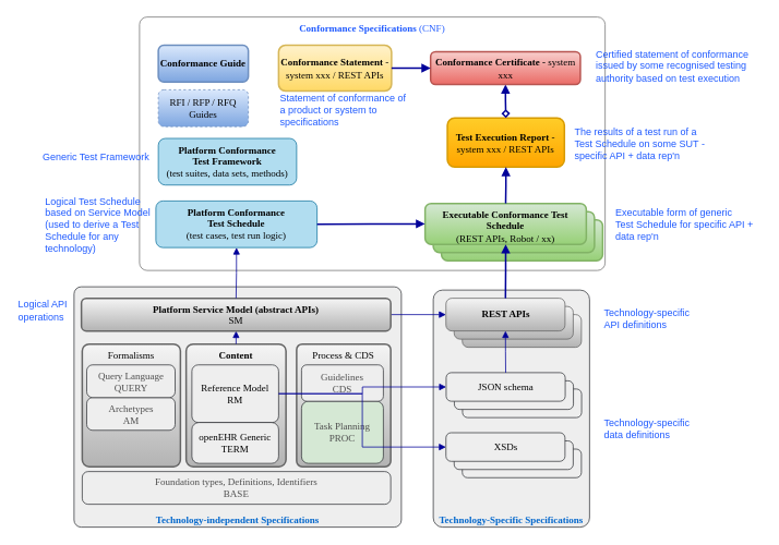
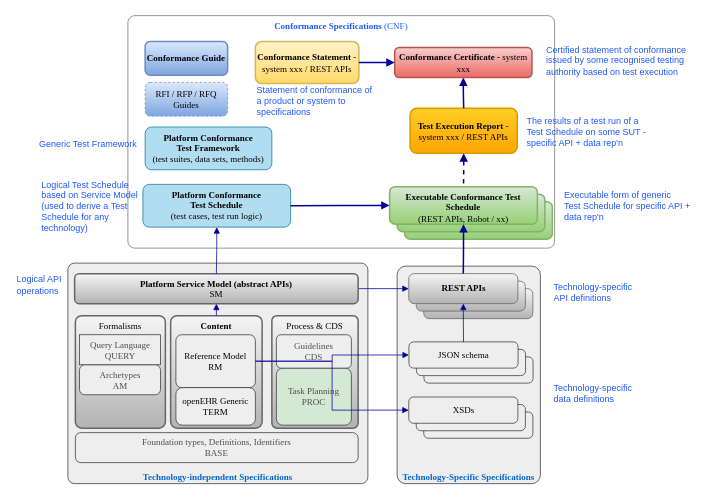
  <mxCell id="0" />
  <mxCell id="1" parent="0" />
  <mxCell id="2" value="&lt;span&gt;Technology-Specific Specifications&lt;/span&gt;" style="rounded=1;whiteSpace=wrap;html=1;glass=0;labelBackgroundColor=none;strokeColor=#36393d;strokeWidth=1;fillColor=#eeeeee;fontFamily=Verdana;fontSize=12;align=center;shadow=0;comic=0;arcSize=6;fontStyle=1;verticalAlign=bottom;fontColor=#0066CC;" parent="1" vertex="1"><mxGeometry x="529" y="354" width="191" height="290" as="geometry" /></mxCell>
  <mxCell id="3" value="JSON schema" style="rounded=1;whiteSpace=wrap;html=1;glass=0;labelBackgroundColor=none;strokeColor=#36393d;strokeWidth=1;fillColor=#eeeeee;fontFamily=Verdana;fontSize=12;align=center;shadow=0;comic=0;arcSize=18;fontStyle=0;" vertex="1" parent="1"><mxGeometry x="564.75" y="475" width="145.5" height="35" as="geometry" /></mxCell>
  <mxCell id="4" value="JSON schema" style="rounded=1;whiteSpace=wrap;html=1;glass=0;labelBackgroundColor=none;strokeColor=#36393d;strokeWidth=1;fillColor=#eeeeee;fontFamily=Verdana;fontSize=12;align=center;shadow=0;comic=0;arcSize=18;fontStyle=0;" vertex="1" parent="1"><mxGeometry x="554.75" y="465" width="145.5" height="35" as="geometry" /></mxCell>
  <mxCell id="5" value="XSDs" style="rounded=1;whiteSpace=wrap;html=1;glass=0;labelBackgroundColor=none;strokeColor=#36393d;strokeWidth=1;fillColor=#eeeeee;fontFamily=Verdana;fontSize=12;align=center;shadow=0;comic=0;arcSize=18;fontStyle=0;" vertex="1" parent="1"><mxGeometry x="564.5" y="548.5" width="145.5" height="35" as="geometry" /></mxCell>
  <mxCell id="6" value="XSDs" style="rounded=1;whiteSpace=wrap;html=1;glass=0;labelBackgroundColor=none;strokeColor=#36393d;strokeWidth=1;fillColor=#eeeeee;fontFamily=Verdana;fontSize=12;align=center;shadow=0;comic=0;arcSize=18;fontStyle=0;" vertex="1" parent="1"><mxGeometry x="554.5" y="538.5" width="145.5" height="35" as="geometry" /></mxCell>
  <mxCell id="7" value="&lt;span style=&quot;font-size: 12px&quot;&gt;&lt;font&gt;&lt;b&gt;Conformance Specifications&amp;nbsp;&lt;/b&gt;(&lt;/font&gt;&lt;/span&gt;CNF&lt;span style=&quot;font-size: 12px&quot;&gt;&lt;font&gt;)&lt;/font&gt;&lt;/span&gt;" style="rounded=1;whiteSpace=wrap;html=1;glass=0;labelBackgroundColor=none;strokeWidth=1;fontFamily=Verdana;fontSize=12;align=center;shadow=0;comic=0;arcSize=3;fontStyle=0;fontColor=#1F5AFF;strokeColor=#757575;verticalAlign=top;" parent="1" vertex="1"><mxGeometry x="170" y="20" width="569" height="310" as="geometry" /></mxCell>
  <mxCell id="8" value="&lt;span style=&quot;font-size: 12px&quot;&gt;&lt;br style=&quot;font-size: 12px&quot;&gt;&lt;/span&gt;" style="rounded=1;whiteSpace=wrap;html=1;glass=0;labelBackgroundColor=none;strokeColor=#82b366;strokeWidth=2;fillColor=#d5e8d4;fontFamily=Verdana;fontSize=12;align=center;shadow=0;comic=0;arcSize=15;fontStyle=1;rotation=0;verticalAlign=top;gradientColor=#97d077;" vertex="1" parent="1"><mxGeometry x="539" y="268" width="197" height="50" as="geometry" /></mxCell>
  <mxCell id="9" value="&lt;span style=&quot;font-size: 12px&quot;&gt;&lt;br style=&quot;font-size: 12px&quot;&gt;&lt;/span&gt;" style="rounded=1;whiteSpace=wrap;html=1;glass=0;labelBackgroundColor=none;strokeColor=#82b366;strokeWidth=2;fillColor=#d5e8d4;fontFamily=Verdana;fontSize=12;align=center;shadow=0;comic=0;arcSize=15;fontStyle=1;rotation=0;verticalAlign=top;gradientColor=#97d077;" vertex="1" parent="1"><mxGeometry x="529" y="258" width="197" height="50" as="geometry" /></mxCell>
  <mxCell id="10" value="REST APIs" style="rounded=1;whiteSpace=wrap;html=1;glass=0;labelBackgroundColor=none;strokeColor=#666666;strokeWidth=1;fillColor=#f5f5f5;fontFamily=Verdana;fontSize=12;align=center;shadow=0;comic=0;arcSize=18;fontStyle=1;gradientColor=#b3b3b3;" vertex="1" parent="1"><mxGeometry x="564.5" y="384" width="145.5" height="40" as="geometry" /></mxCell>
  <mxCell id="11" value="REST APIs" style="rounded=1;whiteSpace=wrap;html=1;glass=0;labelBackgroundColor=none;strokeColor=#666666;strokeWidth=1;fillColor=#f5f5f5;fontFamily=Verdana;fontSize=12;align=center;shadow=0;comic=0;arcSize=18;fontStyle=1;gradientColor=#b3b3b3;" vertex="1" parent="1"><mxGeometry x="554.5" y="374" width="145.5" height="40" as="geometry" /></mxCell>
  <mxCell id="12" value="&lt;font style=&quot;font-size: 12px;&quot;&gt;Technology-independent Specifications&lt;/font&gt;" style="rounded=1;whiteSpace=wrap;html=1;glass=0;labelBackgroundColor=none;strokeWidth=1;fontFamily=Verdana;fontSize=12;align=center;shadow=0;comic=0;arcSize=3;fontStyle=1;verticalAlign=bottom;fillColor=#eeeeee;strokeColor=#36393d;fontColor=#0066CC;" parent="1" vertex="1"><mxGeometry x="90" y="350" width="400" height="294" as="geometry" /></mxCell>
  <mxCell id="13" value="&lt;span style=&quot;font-size: 12px&quot;&gt;Content&lt;/span&gt;" style="rounded=1;whiteSpace=wrap;html=1;glass=0;labelBackgroundColor=none;strokeColor=#666666;strokeWidth=2;fillColor=#f5f5f5;fontFamily=Verdana;fontSize=12;align=center;shadow=0;comic=0;arcSize=7;fontStyle=1;verticalAlign=top;gradientColor=#b3b3b3;" parent="1" vertex="1"><mxGeometry x="227" y="420" width="122" height="150" as="geometry" /></mxCell>
  <mxCell id="14" value="&lt;span style=&quot;font-size: 12px;&quot;&gt;Formalisms&lt;/span&gt;" style="rounded=1;whiteSpace=wrap;html=1;glass=0;labelBackgroundColor=none;strokeColor=#666666;strokeWidth=2;fillColor=#f5f5f5;fontFamily=Verdana;fontSize=12;align=center;shadow=0;comic=0;arcSize=7;fontStyle=0;verticalAlign=top;gradientColor=#b3b3b3;" parent="1" vertex="1"><mxGeometry x="100" y="420" width="120" height="150" as="geometry" /></mxCell>
  <mxCell id="15" value="Process &amp;amp; CDS" style="rounded=1;whiteSpace=wrap;html=1;glass=0;labelBackgroundColor=none;strokeColor=#666666;strokeWidth=2;fillColor=#f5f5f5;fontFamily=Verdana;fontSize=12;align=center;shadow=0;comic=0;arcSize=6;fontStyle=0;rotation=0;verticalAlign=top;gradientColor=#b3b3b3;" parent="1" vertex="1"><mxGeometry x="362" y="420" width="115" height="150" as="geometry" /></mxCell>
  <mxCell id="16" value="Archetypes&lt;br style=&quot;font-size: 12px&quot;&gt;&lt;font&gt;AM&lt;/font&gt;" style="rounded=1;whiteSpace=wrap;html=1;glass=0;labelBackgroundColor=none;strokeColor=#36393d;strokeWidth=1;fillColor=#eeeeee;fontFamily=Verdana;fontSize=12;align=center;shadow=0;comic=0;arcSize=18;fontStyle=0;fontColor=#4D4D4D;" parent="1" vertex="1"><mxGeometry x="105.5" y="485.5" width="108" height="40" as="geometry" /></mxCell>
  <mxCell id="17" value="&lt;span&gt;Foundation types, Definitions, Identifiers&lt;/span&gt;&lt;br style=&quot;font-size: 12px&quot;&gt;&lt;font&gt;BASE&lt;/font&gt;" style="rounded=1;whiteSpace=wrap;html=1;glass=0;labelBackgroundColor=none;strokeColor=#36393d;strokeWidth=1;fillColor=#eeeeee;fontFamily=Verdana;fontSize=12;align=center;shadow=0;comic=0;arcSize=18;fontStyle=0;fontColor=#4D4D4D;" parent="1" vertex="1"><mxGeometry x="100" y="576" width="377" height="40" as="geometry" /></mxCell>
  <mxCell id="18" value="Task Planning&lt;br style=&quot;font-size: 12px&quot;&gt;&lt;span style=&quot;font-size: 12px&quot;&gt;&lt;font&gt;PROC&lt;/font&gt;&lt;/span&gt;" style="rounded=1;whiteSpace=wrap;html=1;glass=0;labelBackgroundColor=none;strokeColor=#36393d;strokeWidth=1;fillColor=#d5e8d4;fontFamily=Verdana;fontSize=12;align=center;shadow=0;comic=0;arcSize=11;fontStyle=0;fontColor=#4D4D4D;" parent="1" vertex="1"><mxGeometry x="368" y="490" width="100" height="76" as="geometry" /></mxCell>
  <mxCell id="19" value="REST APIs" style="rounded=1;whiteSpace=wrap;html=1;glass=0;labelBackgroundColor=none;strokeColor=#666666;strokeWidth=1;fillColor=#f5f5f5;fontFamily=Verdana;fontSize=12;align=center;shadow=0;comic=0;arcSize=18;fontStyle=1;gradientColor=#b3b3b3;" parent="1" vertex="1"><mxGeometry x="544.5" y="364" width="145.5" height="40" as="geometry" /></mxCell>
  <mxCell id="20" value="JSON schema" style="rounded=1;whiteSpace=wrap;html=1;glass=0;labelBackgroundColor=none;strokeColor=#36393d;strokeWidth=1;fillColor=#eeeeee;fontFamily=Verdana;fontSize=12;align=center;shadow=0;comic=0;arcSize=18;fontStyle=0;" parent="1" vertex="1"><mxGeometry x="544.75" y="455" width="145.5" height="35" as="geometry" /></mxCell>
  <mxCell id="21" value="XSDs" style="rounded=1;whiteSpace=wrap;html=1;glass=0;labelBackgroundColor=none;strokeColor=#36393d;strokeWidth=1;fillColor=#eeeeee;fontFamily=Verdana;fontSize=12;align=center;shadow=0;comic=0;arcSize=18;fontStyle=0;" parent="1" vertex="1"><mxGeometry x="544.5" y="528.5" width="145.5" height="35" as="geometry" /></mxCell>
- <mxCell id="22" value="&lt;font&gt;Query Language&lt;br style=&quot;font-size: 12px&quot;&gt;&lt;/font&gt;&lt;font&gt;QUERY&lt;/font&gt;" style="rounded=1;whiteSpace=wrap;html=1;glass=0;labelBackgroundColor=none;strokeColor=#36393d;strokeWidth=1;fillColor=#eeeeee;fontFamily=Verdana;fontSize=12;align=center;shadow=0;comic=0;arcSize=18;fontStyle=0;fontColor=#4D4D4D;" parent="1" vertex="1"><mxGeometry x="105.5" y="445.5" width="108" height="40" as="geometry" /></mxCell>
+ <mxCell id="22" value="&lt;font&gt;Query Language&lt;br style=&quot;font-size: 12px&quot;&gt;&lt;/font&gt;&lt;font&gt;QUERY&lt;/font&gt;" style="whiteSpace=wrap;html=1;glass=0;labelBackgroundColor=none;strokeColor=#36393d;strokeWidth=1;fillColor=#eeeeee;fontFamily=Verdana;fontSize=12;align=center;shadow=0;comic=0;arcSize=18;fontStyle=0;fontColor=#4D4D4D;rounded=0;" parent="1" vertex="1"><mxGeometry x="105.5" y="445.5" width="108" height="40" as="geometry" /></mxCell>
  <mxCell id="23" value="Reference Model &lt;span style=&quot;font-size: 12px&quot;&gt;&lt;font&gt;RM&lt;/font&gt;&lt;/span&gt;" style="rounded=1;whiteSpace=wrap;html=1;glass=0;labelBackgroundColor=none;strokeColor=#36393d;strokeWidth=1;fillColor=#eeeeee;fontFamily=Verdana;fontSize=12;align=center;shadow=0;comic=0;arcSize=11;fontStyle=0;fontColor=#000000;" parent="1" vertex="1"><mxGeometry x="234" y="445.5" width="106" height="70.5" as="geometry" /></mxCell>
  <mxCell id="24" style="edgeStyle=orthogonalEdgeStyle;rounded=0;orthogonalLoop=1;jettySize=auto;html=1;exitX=0;exitY=0.5;exitDx=0;exitDy=0;startArrow=block;startFill=1;endArrow=none;endFill=0;strokeWidth=1;strokeColor=#000099;entryX=1;entryY=0.5;entryDx=0;entryDy=0;" edge="1" parent="1" source="19" target="26"><mxGeometry relative="1" as="geometry" /></mxCell>
  <mxCell id="25" value="" style="edgeStyle=orthogonalEdgeStyle;rounded=0;orthogonalLoop=1;jettySize=auto;html=1;startArrow=block;startFill=1;endArrow=none;endFill=0;strokeColor=#000099;strokeWidth=1;fontSize=12;fontColor=#000000;exitX=0.5;exitY=1;exitDx=0;exitDy=0;" edge="1" parent="1" source="26"><mxGeometry relative="1" as="geometry"><mxPoint x="288" y="420" as="targetPoint" /></mxGeometry></mxCell>
  <mxCell id="26" value="Platform Service Model (abstract APIs)&lt;br&gt;&lt;font style=&quot;font-weight: 400&quot;&gt;SM&lt;/font&gt;&lt;span style=&quot;font-weight: normal ; font-size: 12px&quot;&gt;&lt;br style=&quot;font-size: 12px&quot;&gt;&lt;/span&gt;" style="rounded=1;whiteSpace=wrap;html=1;glass=0;labelBackgroundColor=none;strokeColor=#666666;strokeWidth=2;fillColor=#f5f5f5;fontFamily=Verdana;fontSize=12;align=center;shadow=0;comic=0;arcSize=15;fontStyle=1;rotation=0;gradientColor=#b3b3b3;verticalAlign=top;fontColor=#000000;" parent="1" vertex="1"><mxGeometry x="99" y="364" width="378" height="40" as="geometry" /></mxCell>
  <mxCell id="27" value="Guidelines&lt;br style=&quot;font-size: 12px&quot;&gt;&lt;span style=&quot;font-size: 12px&quot;&gt;&lt;font&gt;CDS&lt;/font&gt;&lt;/span&gt;" style="rounded=1;whiteSpace=wrap;html=1;glass=0;labelBackgroundColor=none;strokeColor=#36393d;strokeWidth=1;fillColor=#eeeeee;fontFamily=Verdana;fontSize=12;align=center;shadow=0;comic=0;arcSize=14;fontStyle=0;fontColor=#4D4D4D;" parent="1" vertex="1"><mxGeometry x="368" y="445.5" width="100" height="44.5" as="geometry" /></mxCell>
  <mxCell id="28" value="&lt;span style=&quot;font-family: &amp;quot;verdana&amp;quot;&quot;&gt;openEHR Generic&lt;br&gt;&lt;/span&gt;&lt;span style=&quot;font-family: &amp;quot;verdana&amp;quot;&quot;&gt;&lt;font&gt;TERM&lt;/font&gt;&lt;/span&gt;" style="rounded=1;whiteSpace=wrap;html=1;glass=0;labelBackgroundColor=none;strokeColor=#36393d;strokeWidth=1;fillColor=#eeeeee;fontFamily=Verdana;fontSize=12;align=center;shadow=0;comic=0;arcSize=17;fontStyle=0;fontColor=#000000;" parent="1" vertex="1"><mxGeometry x="234" y="516" width="106" height="50" as="geometry" /></mxCell>
  <mxCell id="29" value="&lt;span style=&quot;font-size: 12px&quot;&gt;Platform Conformance&lt;br&gt;Test Schedule&lt;br&gt;&lt;span style=&quot;font-weight: normal&quot;&gt;(test cases, test run logic)&lt;/span&gt;&lt;br style=&quot;font-size: 12px&quot;&gt;&lt;/span&gt;" style="rounded=1;whiteSpace=wrap;html=1;glass=0;labelBackgroundColor=none;strokeColor=#10739e;strokeWidth=1;fillColor=#b1ddf0;fontFamily=Verdana;fontSize=12;align=center;shadow=0;comic=0;arcSize=15;fontStyle=1;rotation=0;verticalAlign=top;" vertex="1" parent="1"><mxGeometry x="190" y="245" width="197" height="57" as="geometry" /></mxCell>
  <mxCell id="30" style="edgeStyle=orthogonalEdgeStyle;rounded=0;orthogonalLoop=1;jettySize=auto;html=1;exitX=0.5;exitY=1;exitDx=0;exitDy=0;startArrow=block;startFill=1;endArrow=none;endFill=0;strokeWidth=1;strokeColor=#000099;entryX=0.5;entryY=0;entryDx=0;entryDy=0;" edge="1" parent="1" source="29" target="26"><mxGeometry relative="1" as="geometry"><mxPoint x="487" y="404" as="sourcePoint" /><mxPoint x="554.5" y="404" as="targetPoint" /></mxGeometry></mxCell>
  <mxCell id="31" value="&lt;span style=&quot;font-size: 12px&quot;&gt;Executable Conformance Test Schedule&lt;br&gt;&lt;span style=&quot;font-weight: normal&quot;&gt;(REST APIs, Robot / xx)&lt;/span&gt;&lt;br style=&quot;font-size: 12px&quot;&gt;&lt;/span&gt;" style="rounded=1;whiteSpace=wrap;html=1;glass=0;labelBackgroundColor=none;strokeColor=#82b366;strokeWidth=2;fillColor=#d5e8d4;fontFamily=Verdana;fontSize=12;align=center;shadow=0;comic=0;arcSize=15;fontStyle=1;rotation=0;verticalAlign=top;gradientColor=#97d077;" vertex="1" parent="1"><mxGeometry x="519" y="248" width="197" height="50" as="geometry" /></mxCell>
  <mxCell id="32" style="edgeStyle=orthogonalEdgeStyle;rounded=0;orthogonalLoop=1;jettySize=auto;html=1;exitX=0;exitY=0.5;exitDx=0;exitDy=0;startArrow=block;startFill=1;endArrow=none;endFill=0;strokeWidth=2;strokeColor=#000099;entryX=1;entryY=0.5;entryDx=0;entryDy=0;" edge="1" parent="1" source="31" target="29"><mxGeometry relative="1" as="geometry"><mxPoint x="554.5" y="417" as="sourcePoint" /><mxPoint x="487" y="417" as="targetPoint" /></mxGeometry></mxCell>
  <mxCell id="33" style="edgeStyle=orthogonalEdgeStyle;rounded=0;orthogonalLoop=1;jettySize=auto;html=1;exitX=0.5;exitY=1;exitDx=0;exitDy=0;startArrow=block;startFill=1;endArrow=none;endFill=0;strokeWidth=2;strokeColor=#000099;entryX=0.5;entryY=0;entryDx=0;entryDy=0;" edge="1" parent="1" source="31" target="19"><mxGeometry relative="1" as="geometry"><mxPoint x="554.5" y="404" as="sourcePoint" /><mxPoint x="487" y="404" as="targetPoint" /></mxGeometry></mxCell>
  <mxCell id="34" value="&lt;span style=&quot;font-size: 12px&quot;&gt;Test Execution Report &lt;span style=&quot;font-weight: normal&quot;&gt;- system xxx / REST APIs&lt;/span&gt;&lt;br style=&quot;font-size: 12px&quot;&gt;&lt;/span&gt;" style="rounded=1;whiteSpace=wrap;html=1;glass=0;labelBackgroundColor=none;strokeColor=#d79b00;strokeWidth=2;fillColor=#ffcd28;fontFamily=Verdana;fontSize=12;align=center;shadow=0;comic=0;arcSize=15;fontStyle=1;rotation=0;verticalAlign=middle;gradientColor=#ffa500;" vertex="1" parent="1"><mxGeometry x="546.25" y="143.5" width="143" height="60" as="geometry" /></mxCell>
- <mxCell id="35" style="edgeStyle=orthogonalEdgeStyle;rounded=0;orthogonalLoop=1;jettySize=auto;html=1;exitX=0.5;exitY=1;exitDx=0;exitDy=0;startArrow=block;startFill=1;endArrow=none;endFill=0;strokeWidth=2;strokeColor=#000099;entryX=0.5;entryY=0;entryDx=0;entryDy=0;" edge="1" parent="1" source="34" target="31"><mxGeometry relative="1" as="geometry"><mxPoint x="627.5" y="308" as="sourcePoint" /><mxPoint x="627.25" y="384" as="targetPoint" /></mxGeometry></mxCell>
+ <mxCell id="35" style="edgeStyle=orthogonalEdgeStyle;rounded=0;orthogonalLoop=1;jettySize=auto;html=1;exitX=0.5;exitY=1;exitDx=0;exitDy=0;startArrow=block;startFill=1;endArrow=none;endFill=0;strokeWidth=2;strokeColor=#000099;entryX=0.5;entryY=0;entryDx=0;entryDy=0;dashed=1;" edge="1" parent="1" source="34" target="31"><mxGeometry relative="1" as="geometry"><mxPoint x="627.5" y="308" as="sourcePoint" /><mxPoint x="627.25" y="384" as="targetPoint" /></mxGeometry></mxCell>
  <mxCell id="36" value="&lt;span style=&quot;font-size: 12px&quot;&gt;Conformance Statement &lt;span style=&quot;font-weight: normal&quot;&gt;- system xxx / REST APIs&lt;/span&gt;&lt;br style=&quot;font-size: 12px&quot;&gt;&lt;/span&gt;" style="rounded=1;whiteSpace=wrap;html=1;glass=0;labelBackgroundColor=none;strokeColor=#d6b656;strokeWidth=2;fillColor=#fff2cc;fontFamily=Verdana;fontSize=12;align=center;shadow=0;comic=0;arcSize=15;fontStyle=1;rotation=0;verticalAlign=middle;gradientColor=#ffd966;" vertex="1" parent="1"><mxGeometry x="340" y="54.5" width="138" height="56" as="geometry" /></mxCell>
  <mxCell id="37" value="&lt;span style=&quot;font-size: 12px&quot;&gt;Conformance Guide&lt;br style=&quot;font-size: 12px&quot;&gt;&lt;/span&gt;" style="rounded=1;whiteSpace=wrap;html=1;glass=0;labelBackgroundColor=none;strokeWidth=2;fontFamily=Verdana;fontSize=12;align=center;shadow=0;comic=0;arcSize=15;fontStyle=1;rotation=0;verticalAlign=middle;gradientColor=#7ea6e0;fillColor=#dae8fc;strokeColor=#6c8ebf;" vertex="1" parent="1"><mxGeometry x="193" y="54.5" width="110" height="45" as="geometry" /></mxCell>
- <mxCell id="38" style="edgeStyle=orthogonalEdgeStyle;rounded=0;orthogonalLoop=1;jettySize=auto;html=1;exitX=0.5;exitY=1;exitDx=0;exitDy=0;startArrow=block;startFill=1;endArrow=diamond;endFill=0;strokeWidth=2;strokeColor=#000099;entryX=0.5;entryY=0;entryDx=0;entryDy=0;" edge="1" parent="1" source="39" target="34"><mxGeometry relative="1" as="geometry"><mxPoint x="627.5" y="232" as="sourcePoint" /><mxPoint x="627.5" y="258" as="targetPoint" /></mxGeometry></mxCell>
+ <mxCell id="38" style="edgeStyle=orthogonalEdgeStyle;rounded=0;orthogonalLoop=1;jettySize=auto;html=1;exitX=0.5;exitY=1;exitDx=0;exitDy=0;startArrow=block;startFill=1;endArrow=none;endFill=0;strokeWidth=2;strokeColor=#000099;entryX=0.5;entryY=0;entryDx=0;entryDy=0;" edge="1" parent="1" source="39" target="34"><mxGeometry relative="1" as="geometry"><mxPoint x="627.5" y="232" as="sourcePoint" /><mxPoint x="627.5" y="258" as="targetPoint" /></mxGeometry></mxCell>
  <mxCell id="39" value="&lt;span style=&quot;font-size: 12px&quot;&gt;Conformance Certificate - &lt;span style=&quot;font-weight: normal&quot;&gt;system xxx&lt;/span&gt;&lt;br style=&quot;font-size: 12px&quot;&gt;&lt;/span&gt;" style="rounded=1;whiteSpace=wrap;html=1;glass=0;labelBackgroundColor=none;strokeColor=#b85450;strokeWidth=2;fillColor=#f8cecc;fontFamily=Verdana;fontSize=12;align=center;shadow=0;comic=0;arcSize=15;fontStyle=1;rotation=0;verticalAlign=middle;gradientColor=#ea6b66;" vertex="1" parent="1"><mxGeometry x="525.75" y="62.5" width="183" height="40" as="geometry" /></mxCell>
  <mxCell id="40" style="edgeStyle=orthogonalEdgeStyle;rounded=0;orthogonalLoop=1;jettySize=auto;html=1;exitX=0;exitY=0.5;exitDx=0;exitDy=0;startArrow=block;startFill=1;endArrow=none;endFill=0;strokeWidth=2;strokeColor=#000099;entryX=1;entryY=0.5;entryDx=0;entryDy=0;" edge="1" parent="1" source="39" target="36"><mxGeometry relative="1" as="geometry"><mxPoint x="627.5" y="170" as="sourcePoint" /><mxPoint x="627.5" y="192" as="targetPoint" /></mxGeometry></mxCell>
  <mxCell id="41" value="&lt;span style=&quot;font-size: 12px&quot;&gt;Platform Conformance&lt;br&gt;Test Framework&lt;br&gt;&lt;span style=&quot;font-weight: normal&quot;&gt;(test suites, data sets, methods)&lt;/span&gt;&lt;br style=&quot;font-size: 12px&quot;&gt;&lt;/span&gt;" style="rounded=1;whiteSpace=wrap;html=1;glass=0;labelBackgroundColor=none;strokeColor=#10739e;strokeWidth=1;fillColor=#b1ddf0;fontFamily=Verdana;fontSize=12;align=center;shadow=0;comic=0;arcSize=15;fontStyle=1;rotation=0;verticalAlign=middle;" vertex="1" parent="1"><mxGeometry x="193" y="168.5" width="169" height="57" as="geometry" /></mxCell>
  <mxCell id="42" value="Executable form of generic &lt;br&gt;Test Schedule for&amp;nbsp;specific API + &lt;br&gt;data rep'n" style="text;html=1;align=left;verticalAlign=middle;resizable=0;points=[];autosize=1;fontSize=12;fontColor=#1F5AFF;" vertex="1" parent="1"><mxGeometry x="750" y="248.5" width="180" height="50" as="geometry" /></mxCell>
  <mxCell id="43" value="The results of a test run of a&amp;nbsp;&lt;br&gt;Test Schedule on some&amp;nbsp;SUT -&lt;br&gt;specific API + data rep'n" style="text;html=1;align=left;verticalAlign=middle;resizable=0;points=[];autosize=1;fontSize=12;fontColor=#1F5AFF;" vertex="1" parent="1"><mxGeometry x="700" y="150" width="170" height="50" as="geometry" /></mxCell>
  <mxCell id="44" value="Statement of conformance of&lt;br&gt;a product or system to &lt;br&gt;specifications" style="text;html=1;align=left;verticalAlign=middle;resizable=0;points=[];autosize=1;fontSize=12;fontColor=#1F5AFF;" vertex="1" parent="1"><mxGeometry x="340" y="109" width="170" height="50" as="geometry" /></mxCell>
  <mxCell id="45" value="Certified statement of conformance&lt;br&gt;issued by some recognised testing &lt;br&gt;authority based on test execution" style="text;html=1;align=left;verticalAlign=middle;resizable=0;points=[];autosize=1;fontSize=12;fontColor=#1F5AFF;" vertex="1" parent="1"><mxGeometry x="726" y="54.5" width="200" height="50" as="geometry" /></mxCell>
  <mxCell id="46" value="Logical Test Schedule&lt;br&gt;based on Service Model&amp;nbsp;&lt;br&gt;(used to derive a Test&lt;br&gt;Schedule for any &lt;br&gt;technology)" style="text;html=1;align=left;verticalAlign=middle;resizable=0;points=[];autosize=1;fontSize=12;fontColor=#1F5AFF;" vertex="1" parent="1"><mxGeometry x="53" y="233.5" width="140" height="80" as="geometry" /></mxCell>
  <mxCell id="47" value="Generic Test Framework" style="text;html=1;align=left;verticalAlign=middle;resizable=0;points=[];autosize=1;fontSize=12;fontColor=#1F5AFF;" vertex="1" parent="1"><mxGeometry x="50" y="181.5" width="140" height="20" as="geometry" /></mxCell>
  <mxCell id="48" value="&lt;span style=&quot;font-size: 12px&quot;&gt;RFI / RFP / RFQ Guides&lt;br style=&quot;font-size: 12px&quot;&gt;&lt;/span&gt;" style="rounded=1;whiteSpace=wrap;html=1;glass=0;labelBackgroundColor=none;strokeWidth=1;fontFamily=Verdana;fontSize=12;align=center;shadow=0;comic=0;arcSize=15;fontStyle=0;rotation=0;verticalAlign=middle;gradientColor=#7ea6e0;fillColor=#dae8fc;strokeColor=#6c8ebf;dashed=1;" vertex="1" parent="1"><mxGeometry x="193" y="109" width="110" height="45" as="geometry" /></mxCell>
  <mxCell id="49" value="Logical API&lt;br&gt;operations" style="text;html=1;align=left;verticalAlign=middle;resizable=0;points=[];autosize=1;fontSize=12;fontColor=#1F5AFF;" vertex="1" parent="1"><mxGeometry x="20" y="364" width="70" height="30" as="geometry" /></mxCell>
  <mxCell id="50" value="Technology-specific&lt;br&gt;API definitions" style="text;html=1;align=left;verticalAlign=middle;resizable=0;points=[];autosize=1;fontSize=12;fontColor=#1F5AFF;" vertex="1" parent="1"><mxGeometry x="736" y="374" width="120" height="30" as="geometry" /></mxCell>
  <mxCell id="51" value="Technology-specific&lt;br&gt;data definitions" style="text;html=1;align=left;verticalAlign=middle;resizable=0;points=[];autosize=1;fontSize=12;fontColor=#1F5AFF;" vertex="1" parent="1"><mxGeometry x="736" y="508.5" width="120" height="30" as="geometry" /></mxCell>
  <mxCell id="52" style="edgeStyle=orthogonalEdgeStyle;rounded=0;orthogonalLoop=1;jettySize=auto;html=1;exitX=0;exitY=0.5;exitDx=0;exitDy=0;startArrow=block;startFill=1;endArrow=none;endFill=0;strokeWidth=1;strokeColor=#000099;entryX=1;entryY=0.5;entryDx=0;entryDy=0;" edge="1" parent="1" source="20" target="23"><mxGeometry relative="1" as="geometry"><mxPoint x="554.5" y="394" as="sourcePoint" /><mxPoint x="487" y="394" as="targetPoint" /></mxGeometry></mxCell>
  <mxCell id="53" style="edgeStyle=orthogonalEdgeStyle;rounded=0;orthogonalLoop=1;jettySize=auto;html=1;exitX=0;exitY=0.5;exitDx=0;exitDy=0;startArrow=block;startFill=1;endArrow=none;endFill=0;strokeWidth=1;strokeColor=#000099;entryX=1;entryY=0.5;entryDx=0;entryDy=0;" edge="1" parent="1" source="21" target="23"><mxGeometry relative="1" as="geometry"><mxPoint x="554.75" y="482.5" as="sourcePoint" /><mxPoint x="350" y="490.75" as="targetPoint" /></mxGeometry></mxCell>
  <mxCell id="54" style="edgeStyle=orthogonalEdgeStyle;rounded=0;orthogonalLoop=1;jettySize=auto;html=1;exitX=0.5;exitY=1;exitDx=0;exitDy=0;startArrow=block;startFill=1;endArrow=none;endFill=0;strokeWidth=1;strokeColor=#000099;entryX=0.5;entryY=0;entryDx=0;entryDy=0;" edge="1" parent="1" source="19" target="20"><mxGeometry relative="1" as="geometry"><mxPoint x="554.75" y="482.5" as="sourcePoint" /><mxPoint x="350" y="490.75" as="targetPoint" /></mxGeometry></mxCell>
